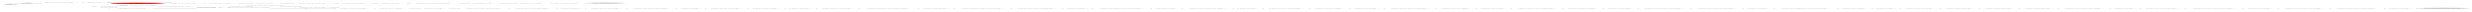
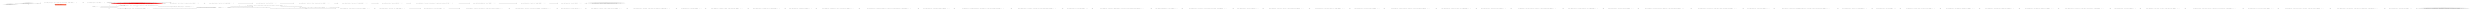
  digraph {
    fontname="Roboto Mono"
    rankdir=LR
    node [fillcolor=white fontname="Roboto Mono" shape=ellipse style=filled]
    edge [fontname="Roboto Mono" style=bold]
    n1 [label="digester.addSetNext(prefix + \"Context/Valve\",\"addValve\",\"org.apache.catalina.Valve\")@@@51@@@['0', '0', '1']"]
    n2 [label="digester.addCallMethod(prefix + \"Context/WatchedResource\",\"addWatchedResource\",0)@@@52@@@['0', '0', '1']"]
    n3 [label="digester.addCallMethod(prefix + \"Context/WrapperLifecycle\",\"addWrapperLifecycle\",0)@@@53@@@['0', '0', '1']"]
    n4 [fillcolor=lightgray label="digester.addSetNext(prefix + \"Engine/Valve\",\"addValve\",\"org.apache.catalina.Valve\")@@@15@@@['1', '1', '0']"]
    n5 [label="digester.addRule(prefix + \"Context/ResourceLink\",new SetNextNamingRule(\"addResourceLink\",\"org.apache.tomcat.util.descriptor.web.ContextResourceLink\"))@@@48@@@['0', '0', '1']"]
    n6 [label="digester.addObjectCreate(prefix + \"Context/Valve\",null,\"className\")@@@49@@@['0', '0', '1']"]
    n7 [label="digester.addSetProperties(prefix + \"Context/Valve\")@@@50@@@['0', '0', '1']"]
    n8 [label="digester.addSetNext(prefix + \"Context/Manager/SessionIdGenerator\",\"setSessionIdGenerator\",\"org.apache.catalina.SessionIdGenerator\")@@@29@@@['0', '0', '1']"]
    n9 [label="digester.addObjectCreate(prefix + \"Context/Parameter\",\"org.apache.tomcat.util.descriptor.web.ApplicationParameter\")@@@30@@@['0', '0', '1']"]
    n10 [label="digester.addSetProperties(prefix + \"Context/Parameter\")@@@31@@@['0', '0', '1']"]
    n11 [label="digester.addSetNext(prefix + \"Context/Resources/PostResources\",\"addPostResources\",\"org.apache.catalina.WebResourceSet\")@@@45@@@['0', '0', '1']"]
    n12 [label="digester.addObjectCreate(prefix + \"Context/ResourceLink\",\"org.apache.tomcat.util.descriptor.web.ContextResourceLink\")@@@46@@@['0', '0', '1']"]
    n13 [label="digester.addSetProperties(prefix + \"Context/ResourceLink\")@@@47@@@['0', '0', '1']"]
    n14 [label="digester.addSetNext(prefix + \"Context/Parameter\",\"addApplicationParameter\",\"org.apache.tomcat.util.descriptor.web.ApplicationParameter\")@@@32@@@['0', '0', '1']"]
    n15 [label="digester.addSetNext(prefix + \"Engine/Cluster\",\"setCluster\",\"org.apache.catalina.Cluster\")@@@8@@@['1', '1', '0']"]
    n16 [label="digester.addObjectCreate(prefix + \"Engine/Listener\",null,\"className\")@@@9@@@['1', '1', '0']"]
    n17 [label="digester.addSetProperties(prefix + \"Engine/Listener\")@@@10@@@['1', '1', '0']"]
    n18 [label="digester.addSetProperties(prefix + \"Context/Loader\")@@@19@@@['0', '0', '1']"]
    n19 [label="digester.addSetNext(prefix + \"Context/Loader\",\"setLoader\",\"org.apache.catalina.Loader\")@@@20@@@['0', '0', '1']"]
    n20 [label="digester.addObjectCreate(prefix + \"Context/Manager\",\"org.apache.catalina.session.StandardManager\",\"className\")@@@21@@@['0', '0', '1']"]
    n21 [label="digester.addObjectCreate(prefix + \"Context/Resources/JarResources\",null,\"className\")@@@40@@@['0', '0', '1']"]
    n22 [label="digester.addSetProperties(prefix + \"Context/Resources/JarResources\")@@@41@@@['0', '0', '1']"]
    n23 [label="digester.addSetNext(prefix + \"Context/Resources/JarResources\",\"addJarResources\",\"org.apache.catalina.WebResourceSet\")@@@42@@@['0', '0', '1']"]
    n24 [label="digester.addSetNext(prefix + \"Context/Manager\",\"setManager\",\"org.apache.catalina.Manager\")@@@23@@@['0', '0', '1']"]
    n25 [label="digester.addObjectCreate(prefix + \"Context/Manager/Store\",null,\"className\")@@@24@@@['0', '0', '1']"]
    n26 [label="digester.addSetProperties(prefix + \"Context/Manager/Store\")@@@25@@@['0', '0', '1']"]
    n27 [label="digester.addSetProperties(prefix + \"Engine\")@@@4@@@['1', '1', '0']"]
    n28 [label="digester.addSetNext(prefix + \"Engine\",\"setContainer\",\"org.apache.catalina.Container\")@@@5@@@['1', '1', '0']"]
    n29 [label="digester.addObjectCreate(prefix + \"Context\",\"org.apache.catalina.core.StandardContext\",\"className\")@@@4@@@['0', '0', '1']"]
    n30 [fillcolor=red label="digester.addRule(prefix + \"Engine\",new LifecycleListenerRule(\"org.apache.catalina.startup.EngineConfig\",\"engineConfigClass\"))@@@5@@@['1', '0', '0']"]
    n31 [label="digester.addObjectCreate(prefix + \"Engine/Cluster\",null,\"className\")@@@6@@@['1', '1', '0']"]
    n32 [label="digester.addSetProperties(prefix + \"Context\")@@@5@@@['0', '0', '1']"]
    n33 [label="digester.addSetNext(prefix + \"Context/Resources\",\"setResources\",\"org.apache.catalina.WebResourceRoot\")@@@36@@@['0', '0', '1']"]
    n34 [label="digester.addObjectCreate(prefix + \"Context/Resources/PreResources\",null,\"className\")@@@37@@@['0', '0', '1']"]
    n35 [label="digester.addSetProperties(prefix + \"Context/Resources/PreResources\")@@@38@@@['0', '0', '1']"]
    n36 [label="digester.addSetProperties(prefix + \"Context/Manager\")@@@22@@@['0', '0', '1']"]
    n37 [label="digester.addRuleSet(new RealmRuleSet(prefix + \"Context/\"))@@@33@@@['0', '0', '1']"]
    n38 [label="digester.addObjectCreate(prefix + \"Context/Resources\",\"org.apache.catalina.webresources.StandardRoot\",\"className\")@@@34@@@['0', '0', '1']"]
    n39 [label="digester.addSetProperties(prefix + \"Context/Resources\")@@@35@@@['0', '0', '1']"]
    n40 [label="digester.addSetProperties(prefix + \"Context/CookieProcessor\")@@@62@@@['0', '0', '1']"]
    n41 [fillcolor=lightgray label="digester.addSetNext(prefix + \"Context/CookieProcessor\",\"setCookieProcessor\",\"org.apache.tomcat.util.http.CookieProcessor\")@@@63@@@['0', '0', '1']"]
    n42 [label="create@@@10@@@['0', '0', '1']" shape=diamond]
    n43 [label="digester.addRule(prefix + \"Context\",new LifecycleListenerRule(\"org.apache.catalina.startup.ContextConfig\",\"configClass\"))@@@11@@@['0', '0', '1']"]
    n44 [label="digester.addSetNext(prefix + \"Context\",\"addChild\",\"org.apache.catalina.Container\")@@@12@@@['0', '0', '1']"]
    n45 [label="digester.addCallMethod(prefix + \"Context/InstanceListener\",\"addInstanceListener\",0)@@@14@@@['0', '0', '1']"]
    n46 [label="digester.addSetProperties(prefix + \"Engine/Cluster\")@@@7@@@['1', '1', '0']"]
    n47 [label="digester.addSetNext(prefix + \"Context/Manager/Store\",\"setStore\",\"org.apache.catalina.Store\")@@@26@@@['0', '0', '1']"]
    n48 [label="digester.addObjectCreate(prefix + \"Context/Manager/SessionIdGenerator\",\"org.apache.catalina.util.StandardSessionIdGenerator\",\"className\")@@@27@@@['0', '0', '1']"]
    n49 [fillcolor=lightgray label="addRuleInstances['1', '0', '0']" shape=diamond]
    n50 [label="digester.addObjectCreate(prefix + \"Engine\",\"org.apache.catalina.core.StandardEngine\",\"className\")@@@3@@@['1', '1', '0']"]
+   n51 [fillcolor=tomato label="Digester digester@@@2@@@['1', '1', '1']" shape=box]
    n52 [label="digester.addRuleSet(new RealmRuleSet(prefix + \"Engine/\"))@@@12@@@['1', '1', '0']"]
    n53 [label="digester.addObjectCreate(prefix + \"Engine/Valve\",null,\"className\")@@@13@@@['1', '1', '0']"]
    n54 [label="digester.addSetProperties(prefix + \"Engine/Valve\")@@@14@@@['1', '1', '0']"]
    n55 [label="digester.addSetNext(prefix + \"Engine/Listener\",\"addLifecycleListener\",\"org.apache.catalina.LifecycleListener\")@@@11@@@['1', '1', '0']"]
    n56 [label="digester.addSetNext(prefix + \"Context/JarScanner/JarScanFilter\",\"setJarScanFilter\",\"org.apache.tomcat.JarScanFilter\")@@@60@@@['0', '0', '1']"]
    n57 [label="digester.addObjectCreate(prefix + \"Context/CookieProcessor\",\"org.apache.tomcat.util.http.LegacyCookieProcessor\",\"className\")@@@61@@@['0', '0', '1']"]
    n58 [label="digester.addObjectCreate(prefix + \"Context/Listener\",null,\"className\")@@@15@@@['0', '0', '1']"]
    n59 [label="digester.addObjectCreate(prefix + \"Context/Resources/PostResources\",null,\"className\")@@@43@@@['0', '0', '1']"]
    n60 [label="digester.addSetProperties(prefix + \"Context/Resources/PostResources\")@@@44@@@['0', '0', '1']"]
    n61 [label="digester.addSetNext(prefix + \"Context/Resources/PreResources\",\"addPreResources\",\"org.apache.catalina.WebResourceSet\")@@@39@@@['0', '0', '1']"]
    n62 [fillcolor=lightgray label="addRuleInstances['0', '0', '1']" shape=diamond]
    n63 [label="create@@@3@@@['0', '0', '1']" shape=diamond]
    n64 [label="digester.addRule(prefix + \"Context\",new SetContextPropertiesRule())@@@8@@@['0', '0', '1']"]
    n65 [label="digester.addSetProperties(prefix + \"Context/Listener\")@@@16@@@['0', '0', '1']"]
    n66 [label="digester.addSetNext(prefix + \"Context/Listener\",\"addLifecycleListener\",\"org.apache.catalina.LifecycleListener\")@@@17@@@['0', '0', '1']"]
    n67 [label="digester.addCallMethod(prefix + \"Context/WrapperListener\",\"addWrapperListener\",0)@@@54@@@['0', '0', '1']"]
    n68 [label="digester.addSetNext(prefix + \"Context/JarScanner\",\"setJarScanner\",\"org.apache.tomcat.JarScanner\")@@@57@@@['0', '0', '1']"]
    n69 [label="digester.addObjectCreate(prefix + \"Context/JarScanner/JarScanFilter\",\"org.apache.tomcat.util.scan.StandardJarScanFilter\",\"className\")@@@58@@@['0', '0', '1']"]
    n70 [label="digester.addSetProperties(prefix + \"Context/JarScanner/JarScanFilter\")@@@59@@@['0', '0', '1']"]
    n71 [label="digester.addObjectCreate(prefix + \"Context/Loader\",\"org.apache.catalina.loader.WebappLoader\",\"className\")@@@18@@@['0', '0', '1']"]
    n72 [label="digester.addSetProperties(prefix + \"Context/Manager/SessionIdGenerator\")@@@28@@@['0', '0', '1']"]
    n73 [label="digester.addSetProperties(prefix + \"Context/JarScanner\")@@@56@@@['0', '0', '1']"]
    n74 [label="digester.addObjectCreate(prefix + \"Context/JarScanner\",\"org.apache.tomcat.util.scan.StandardJarScanner\",\"className\")@@@55@@@['0', '0', '1']"]
    n1 -> n2
    n2 -> n3
    n3 -> n67
    n5 -> n6
    n6 -> n7
    n7 -> n1
    n8 -> n9
    n9 -> n10
    n10 -> n14
    n11 -> n12
    n12 -> n13
    n13 -> n5
    n14 -> n37
    n15 -> n16
    n16 -> n17
    n17 -> n55
    n18 -> n19
    n19 -> n20
    n20 -> n36
    n21 -> n22
    n22 -> n23
    n23 -> n59
    n24 -> n25
    n25 -> n26
    n26 -> n47
    n27 -> n28
    n27 -> n29 [label=0 style=dashed]
    n27 -> n30
    n28 -> n31
    n29 -> n32
    n30 -> n28
    n31 -> n46
    n32 -> n42
    n33 -> n34
    n34 -> n35
    n35 -> n61
    n36 -> n24
    n37 -> n38
    n38 -> n39
    n39 -> n33
    n40 -> n41
    n42 -> n43
    n42 -> n43 [label=true style=dotted]
    n42 -> n44 [label=true style=dotted]
    n42 -> n45
    n43 -> n44
    n44 -> n45
    n45 -> n58
    n46 -> n15
    n47 -> n48
    n48 -> n72
    n49 -> n50
+   n49 -> n51 [label=true style=dotted]
    n50 -> n27
    n52 -> n53
    n53 -> n54
    n54 -> n4
    n55 -> n52
    n56 -> n57
    n57 -> n40
    n58 -> n65
    n59 -> n60
    n60 -> n11
    n61 -> n21
    n62 -> n49
+   n62 -> n51 [label=true style=dotted]
    n63 -> n29 [label=true style=dotted]
    n63 -> n29
    n63 -> n32 [label=true style=dotted]
    n63 -> n64
    n63 -> n64 [label=false style=dotted]
    n64 -> n42
    n65 -> n66
    n66 -> n71
    n67 -> n74
    n68 -> n69
    n69 -> n70
    n70 -> n56
    n71 -> n18
    n72 -> n8
    n73 -> n68
    n74 -> n73
  }
